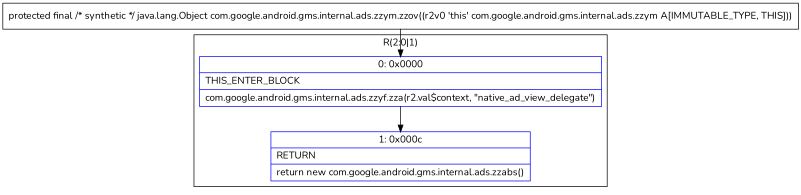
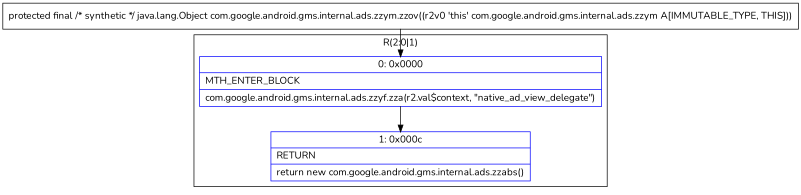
  digraph {
    fontname=Nunito
    node [color=blue shape=record fontname=Nunito]
    edge [fontname=Nunito]
-   n1 [label="{0\:\ 0x0000|THIS_ENTER_BLOCK\l|com.google.android.gms.internal.ads.zzyf.zza(r2.val$context, \"native_ad_view_delegate\")\l}"]
+   n1 [label="{0\:\ 0x0000|MTH_ENTER_BLOCK\l|com.google.android.gms.internal.ads.zzyf.zza(r2.val$context, \"native_ad_view_delegate\")\l}"]
    n2 [label="{1\:\ 0x000c|RETURN\l|return new com.google.android.gms.internal.ads.zzabs()\l}"]
    n3 [label="{protected final \/* synthetic *\/ java.lang.Object com.google.android.gms.internal.ads.zzym.zzov((r2v0 'this' com.google.android.gms.internal.ads.zzym A[IMMUTABLE_TYPE, THIS])) }" color=""]
    subgraph cluster_1 {
      label="R(2:0|1)"
      n1
      n2
    }
    n1 -> n2
    n3 -> n1
  }
